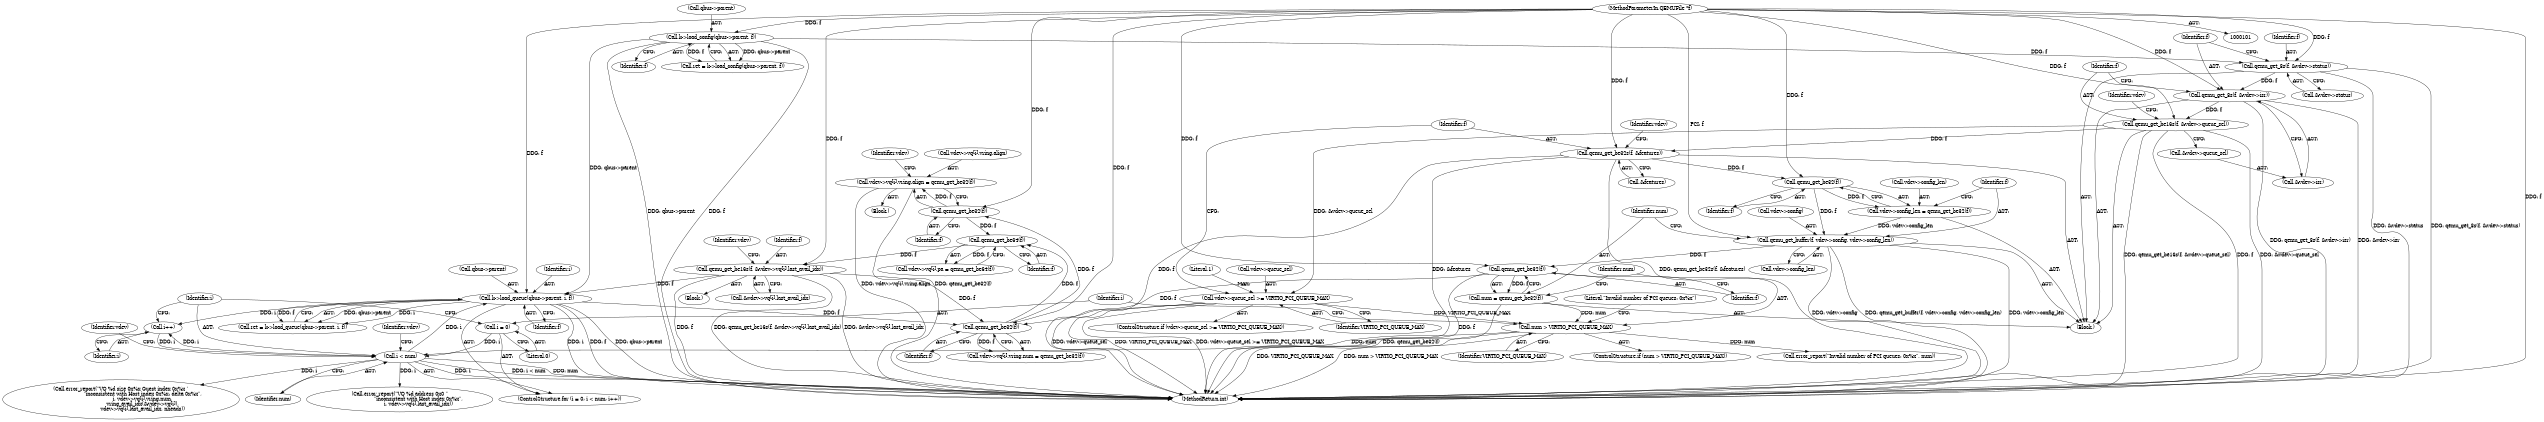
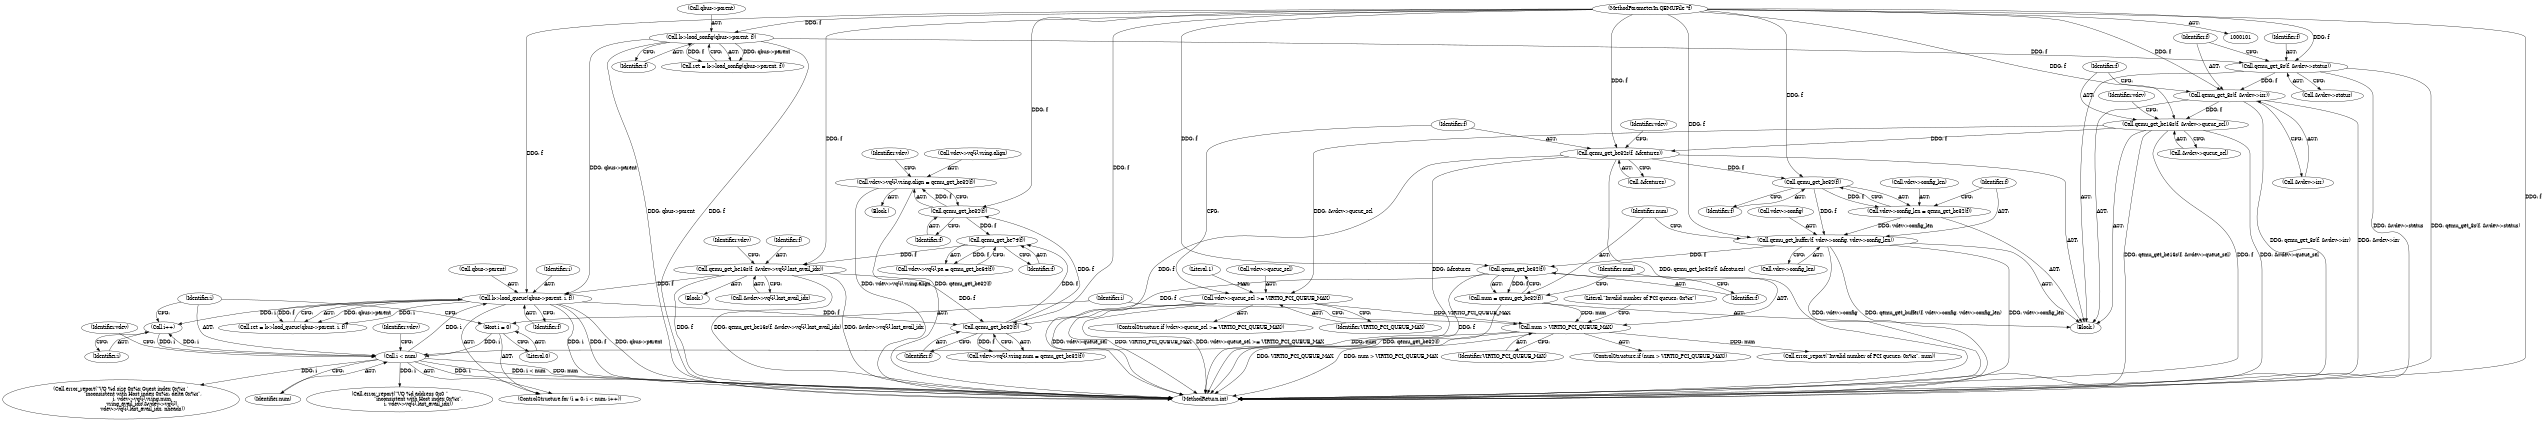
  digraph {
    n1 [label="(Call,vdev->vq[i].vring.align = qemu_get_be32(f))"]
    n2 [label="(Call,qemu_get_be32(f))"]
    n3 [label="(Block,)"]
    n4 [label="(MethodReturn,int)"]
-   n5 [label="(Call,qemu_get_be64(f))"]
+   n5 [label="(Call,qemu_get_be74(f))"]
    n6 [label="(Identifier,f)"]
    n7 [label="(Call,qemu_get_be16s(f, &vdev->vq[i].last_avail_idx))"]
    n8 [label="(Call,vdev->vq[i].pa = qemu_get_be64(f))"]
    n9 [label="(Identifier,f)"]
    n10 [label="(Call,qemu_get_be32(f))"]
    n11 [label="(Call,vdev->vq[i].vring.num = qemu_get_be32(f))"]
    n12 [label="(Identifier,f)"]
    n13 [label="(Call,k->load_queue(qbus->parent, i, f))"]
    n14 [label="(Call,i++)"]
    n15 [label="(Identifier,f)"]
    n16 [label="(Call,ret = k->load_queue(qbus->parent, i, f))"]
    n17 [label="(ControlStructure,for (i = 0; i < num; i++))"]
    n18 [label="(Call,i < num)"]
    n19 [label="(Identifier,i)"]
    n20 [label="(Call,k->load_config(qbus->parent, f))"]
    n21 [label="(Call,qemu_get_8s(f, &vdev->status))"]
    n22 [label="(Call,ret = k->load_config(qbus->parent, f))"]
    n23 [label="(Identifier,f)"]
    n24 [label="(Call,qemu_get_8s(f, &vdev->isr))"]
    n25 [label="(Block,)"]
    n26 [label="(Call,&vdev->status)"]
    n27 [label="(MethodParameterIn,QEMUFile *f)"]
    n28 [label="(Call,qemu_get_be32(f))"]
    n29 [label="(Call,qemu_get_buffer(f, vdev->config, vdev->config_len))"]
    n30 [label="(Call,qemu_get_be32(f))"]
    n31 [label="(Call,qemu_get_be32s(f, &features))"]
    n32 [label="(Call,qemu_get_be16s(f, &vdev->queue_sel))"]
    1000101
    n34 [label="(Call,num = qemu_get_be32(f))"]
    n35 [label="(Identifier,f)"]
    n36 [label="(Call,vdev->config_len)"]
    n37 [label="(Call,vdev->config_len = qemu_get_be32(f))"]
    n38 [label="(Identifier,f)"]
    n39 [label="(Call,&features)"]
    n40 [label="(Call,vdev->queue_sel >= VIRTIO_PCI_QUEUE_MAX)"]
    n41 [label="(Call,&vdev->queue_sel)"]
    n42 [label="(Call,&vdev->isr)"]
    n43 [label="(Call,&vdev->vq[i].last_avail_idx)"]
    n44 [label="(Block,)"]
    n45 [label="(Identifier,num)"]
    n46 [label="(Call,error_report(\"VQ %d address 0x0 \"\n                         \"inconsistent with Host index 0x%x\",\n                         i, vdev->vq[i].last_avail_idx))"]
    n47 [label="(Call,error_report(\"VQ %d size 0x%x Guest index 0x%x \"\n                             \"inconsistent with Host index 0x%x: delta 0x%x\",\n                             i, vdev->vq[i].vring.num,\n                             vring_avail_idx(&vdev->vq[i]),\n                             vdev->vq[i].last_avail_idx, nheads))"]
-   n48 [label="(Call,i = 0)"]
+   n48 [label="(Host,i = 0)"]
    n49 [label="(Literal,0)"]
    n50 [label="(Call,num > VIRTIO_PCI_QUEUE_MAX)"]
    n51 [label="(ControlStructure,if (num > VIRTIO_PCI_QUEUE_MAX))"]
    n52 [label="(Call,error_report(\"Invalid number of PCI queues: 0x%x\", num))"]
    n53 [label="(Identifier,VIRTIO_PCI_QUEUE_MAX)"]
    n54 [label="(ControlStructure,if (vdev->queue_sel >= VIRTIO_PCI_QUEUE_MAX))"]
    n55 [label="(Identifier,VIRTIO_PCI_QUEUE_MAX)"]
    n56 [label="(Identifier,f)"]
    n57 [label="(Literal,\"Invalid number of PCI queues: 0x%x\")"]
    n58 [label="(Identifier,i)"]
    n59 [label="(Identifier,f)"]
    n60 [label="(Identifier,vdev)"]
    n61 [label="(Identifier,f)"]
    n62 [label="(Identifier,i)"]
    n63 [label="(Identifier,f)"]
    n64 [label="(Identifier,f)"]
    n65 [label="(Identifier,num)"]
    n66 [label="(Identifier,vdev)"]
    n67 [label="(Call,qbus->parent)"]
    n68 [label="(Call,qbus->parent)"]
    n69 [label="(Call,vdev->config_len)"]
    n70 [label="(Identifier,i)"]
    n71 [label="(Call,vdev->queue_sel)"]
    n72 [label="(Identifier,vdev)"]
    n73 [label="(Identifier,f)"]
    n74 [label="(Identifier,vdev)"]
    n75 [label="(Call,vdev->vq[i].vring.align)"]
    n76 [label="(Call,vdev->config)"]
    n77 [label="(Identifier,vdev)"]
    n78 [label="(Identifier,num)"]
    n79 [label="(Literal,1)"]
    n80 [label="(Identifier,vdev)"]
    n1 -> n2 [label="CFG: "]
    n1 -> n3 [label="AST: "]
    n1 -> n4 [label="DDG: vdev->vq[i].vring.align"]
    n1 -> n4 [label="DDG: qemu_get_be32(f)"]
    n2 -> n1 [label="AST: "]
    n2 -> n1 [label="DDG: f"]
    n2 -> n5 [label="DDG: f"]
    n2 -> n6 [label="CFG: "]
    n5 -> n7 [label="DDG: f"]
    n5 -> n8 [label="AST: "]
    n5 -> n8 [label="DDG: f"]
    n5 -> n9 [label="CFG: "]
    n6 -> n2 [label="AST: "]
    n7 -> n4 [label="DDG: &vdev->vq[i].last_avail_idx"]
    n7 -> n4 [label="DDG: f"]
    n7 -> n4 [label="DDG: qemu_get_be16s(f, &vdev->vq[i].last_avail_idx)"]
    n7 -> n10 [label="DDG: f"]
    n7 -> n13 [label="DDG: f"]
    n7 -> n43 [label="CFG: "]
    n7 -> n44 [label="AST: "]
    n8 -> n5 [label="CFG: "]
    n9 -> n5 [label="AST: "]
    n10 -> n2 [label="DDG: f"]
    n10 -> n5 [label="DDG: f"]
    n10 -> n11 [label="AST: "]
    n10 -> n11 [label="DDG: f"]
    n10 -> n12 [label="CFG: "]
    n11 -> n10 [label="CFG: "]
    n12 -> n10 [label="AST: "]
    n13 -> n4 [label="DDG: i"]
    n13 -> n4 [label="DDG: f"]
    n13 -> n4 [label="DDG: qbus->parent"]
    n13 -> n10 [label="DDG: f"]
    n13 -> n14 [label="DDG: i"]
    n13 -> n15 [label="CFG: "]
    n13 -> n16 [label="AST: "]
    n13 -> n16 [label="DDG: qbus->parent"]
    n13 -> n16 [label="DDG: i"]
    n13 -> n16 [label="DDG: f"]
    n13 -> n17 [label="AST: "]
    n14 -> n18 [label="DDG: i"]
    n14 -> n19 [label="CFG: "]
    n15 -> n13 [label="AST: "]
    n16 -> n13 [label="CFG: "]
    n18 -> n4 [label="DDG: i < num"]
    n18 -> n4 [label="DDG: num"]
    n18 -> n4 [label="DDG: i"]
    n18 -> n13 [label="DDG: i"]
    n18 -> n14 [label="DDG: i"]
    n18 -> n17 [label="AST: "]
    n18 -> n45 [label="CFG: "]
    n18 -> n46 [label="DDG: i"]
    n18 -> n47 [label="DDG: i"]
    n19 -> n14 [label="AST: "]
    n20 -> n4 [label="DDG: f"]
    n20 -> n4 [label="DDG: qbus->parent"]
    n20 -> n13 [label="DDG: qbus->parent"]
    n20 -> n21 [label="DDG: f"]
    n20 -> n22 [label="AST: "]
    n20 -> n22 [label="DDG: qbus->parent"]
    n20 -> n22 [label="DDG: f"]
    n20 -> n23 [label="CFG: "]
    n21 -> n4 [label="DDG: &vdev->status"]
    n21 -> n4 [label="DDG: qemu_get_8s(f, &vdev->status)"]
    n21 -> n24 [label="DDG: f"]
    n21 -> n25 [label="AST: "]
    n21 -> n26 [label="CFG: "]
    n22 -> n20 [label="CFG: "]
    n23 -> n20 [label="AST: "]
    n24 -> n4 [label="DDG: qemu_get_8s(f, &vdev->isr)"]
    n24 -> n4 [label="DDG: &vdev->isr"]
    n24 -> n25 [label="AST: "]
    n24 -> n32 [label="DDG: f"]
    n24 -> n42 [label="CFG: "]
    n26 -> n21 [label="AST: "]
    n27 -> n2 [label="DDG: f"]
    n27 -> n4 [label="DDG: f"]
    n27 -> n7 [label="DDG: f"]
    n27 -> n10 [label="DDG: f"]
    n27 -> n13 [label="DDG: f"]
    n27 -> n20 [label="DDG: f"]
    n27 -> n21 [label="DDG: f"]
    n27 -> n24 [label="DDG: f"]
    n27 -> n28 [label="DDG: f"]
-   n27 -> n29 [label="PCI: f"]
+   n27 -> n29 [label="DDG: f"]
    n27 -> n30 [label="DDG: f"]
    n27 -> n31 [label="DDG: f"]
    n27 -> n32 [label="DDG: f"]
    n27 -> 1000101 [label="AST: "]
    n28 -> n4 [label="DDG: f"]
    n28 -> n10 [label="DDG: f"]
    n28 -> n34 [label="AST: "]
    n28 -> n34 [label="DDG: f"]
    n28 -> n35 [label="CFG: "]
    n29 -> n4 [label="DDG: vdev->config"]
    n29 -> n4 [label="DDG: qemu_get_buffer(f, vdev->config, vdev->config_len)"]
    n29 -> n4 [label="DDG: vdev->config_len"]
    n29 -> n25 [label="AST: "]
    n29 -> n28 [label="DDG: f"]
    n29 -> n36 [label="CFG: "]
    n30 -> n29 [label="DDG: f"]
    n30 -> n37 [label="AST: "]
    n30 -> n37 [label="DDG: f"]
    n30 -> n38 [label="CFG: "]
    n31 -> n4 [label="DDG: f"]
    n31 -> n4 [label="DDG: &features"]
    n31 -> n4 [label="DDG: qemu_get_be32s(f, &features)"]
    n31 -> n25 [label="AST: "]
    n31 -> n30 [label="DDG: f"]
    n31 -> n39 [label="CFG: "]
    n32 -> n4 [label="DDG: &vdev->queue_sel"]
    n32 -> n4 [label="DDG: qemu_get_be16s(f, &vdev->queue_sel)"]
    n32 -> n4 [label="DDG: f"]
    n32 -> n25 [label="AST: "]
    n32 -> n31 [label="DDG: f"]
    n32 -> n40 [label="DDG: &vdev->queue_sel"]
    n32 -> n41 [label="CFG: "]
    n34 -> n4 [label="DDG: qemu_get_be32(f)"]
    n34 -> n25 [label="AST: "]
    n34 -> n28 [label="CFG: "]
    n34 -> n50 [label="DDG: num"]
    n35 -> n28 [label="AST: "]
    n36 -> n29 [label="AST: "]
    n37 -> n25 [label="AST: "]
    n37 -> n29 [label="DDG: vdev->config_len"]
    n37 -> n30 [label="CFG: "]
    n38 -> n30 [label="AST: "]
    n39 -> n31 [label="AST: "]
    n40 -> n4 [label="DDG: vdev->queue_sel"]
    n40 -> n4 [label="DDG: VIRTIO_PCI_QUEUE_MAX"]
    n40 -> n4 [label="DDG: vdev->queue_sel >= VIRTIO_PCI_QUEUE_MAX"]
    n40 -> n50 [label="DDG: VIRTIO_PCI_QUEUE_MAX"]
    n40 -> n54 [label="AST: "]
    n40 -> n55 [label="CFG: "]
-   n41 -> n42 [label="AST: "]
+   n41 -> n32 [label="AST: "]
    n42 -> n24 [label="AST: "]
    n43 -> n7 [label="AST: "]
    n45 -> n18 [label="AST: "]
    n48 -> n17 [label="AST: "]
    n48 -> n18 [label="DDG: i"]
    n48 -> n49 [label="CFG: "]
    n49 -> n48 [label="AST: "]
    n50 -> n4 [label="DDG: VIRTIO_PCI_QUEUE_MAX"]
    n50 -> n4 [label="DDG: num > VIRTIO_PCI_QUEUE_MAX"]
    n50 -> n18 [label="DDG: num"]
    n50 -> n51 [label="AST: "]
    n50 -> n52 [label="DDG: num"]
    n50 -> n53 [label="CFG: "]
    n53 -> n50 [label="AST: "]
    n55 -> n40 [label="AST: "]
    n56 -> n24 [label="CFG: "]
    n56 -> n32 [label="AST: "]
    n57 -> n50 [label="CFG: "]
    n58 -> n13 [label="AST: "]
    n59 -> n21 [label="AST: "]
    n60 -> n18 [label="CFG: "]
    n61 -> n7 [label="AST: "]
    n62 -> n14 [label="CFG: "]
    n62 -> n18 [label="AST: "]
    n62 -> n48 [label="CFG: "]
    n63 -> n29 [label="AST: "]
    n63 -> n37 [label="CFG: "]
    n64 -> n21 [label="CFG: "]
    n64 -> n24 [label="AST: "]
    n65 -> n34 [label="CFG: "]
    n65 -> n50 [label="AST: "]
    n66 -> n7 [label="CFG: "]
    n67 -> n13 [label="AST: "]
    n68 -> n20 [label="AST: "]
    n69 -> n37 [label="AST: "]
    n70 -> n48 [label="AST: "]
    n70 -> n50 [label="CFG: "]
    n71 -> n40 [label="AST: "]
    n72 -> n32 [label="CFG: "]
    n73 -> n31 [label="AST: "]
    n73 -> n40 [label="CFG: "]
    n74 -> n31 [label="CFG: "]
    n75 -> n1 [label="AST: "]
    n76 -> n29 [label="AST: "]
    n77 -> n1 [label="CFG: "]
    n78 -> n29 [label="CFG: "]
    n78 -> n34 [label="AST: "]
    n79 -> n40 [label="MAX: "]
    n80 -> n18 [label="CFG: "]
  }
